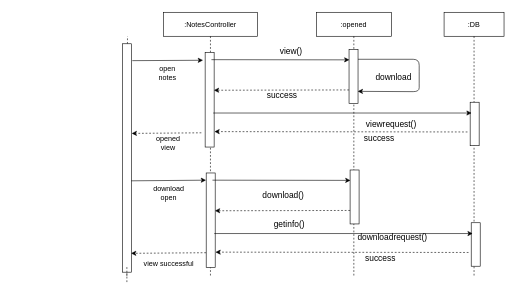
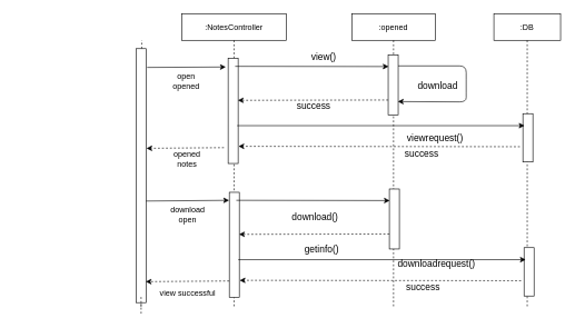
  <mxCell id="0" />
  <mxCell id="1" parent="0" />
  <mxCell id="2" value=":NotesController" style="shape=umlLifeline;perimeter=lifelinePerimeter;container=1;collapsible=0;recursiveResize=0;rounded=0;shadow=0;strokeWidth=1;" parent="1" vertex="1"><mxGeometry x="272" y="20" width="156.75" height="440" as="geometry" /></mxCell>
  <mxCell id="3" value="" style="endArrow=none;dashed=1;html=1;startArrow=none;" parent="1" source="7" edge="1"><mxGeometry width="50" height="50" relative="1" as="geometry"><mxPoint x="212" y="320" as="sourcePoint" /><mxPoint x="212" y="60" as="targetPoint" /></mxGeometry></mxCell>
  <mxCell id="4" value=":opened" style="shape=umlLifeline;perimeter=lifelinePerimeter;container=1;collapsible=0;recursiveResize=0;rounded=0;shadow=0;strokeWidth=1;" parent="1" vertex="1"><mxGeometry x="527" y="20" width="125" height="440" as="geometry" /></mxCell>
  <mxCell id="5" value="" style="rounded=0;whiteSpace=wrap;html=1;rotation=90;" parent="4" vertex="1"><mxGeometry x="17" y="99.5" width="90" height="15" as="geometry" /></mxCell>
  <mxCell id="6" value="" style="endArrow=classic;html=1;dashed=1;exitX=0.75;exitY=1;exitDx=0;exitDy=0;" parent="4" edge="1" source="5"><mxGeometry width="50" height="50" relative="1" as="geometry"><mxPoint x="48.5" y="129.5" as="sourcePoint" /><mxPoint x="-171" y="130" as="targetPoint" /></mxGeometry></mxCell>
  <mxCell id="7" value="" style="rounded=0;whiteSpace=wrap;html=1;rotation=90;" parent="1" vertex="1"><mxGeometry x="20.54" y="255.47" width="380.93" height="15" as="geometry" /></mxCell>
  <mxCell id="8" value="" style="endArrow=none;dashed=1;html=1;startArrow=none;" parent="1" target="7" edge="1"><mxGeometry width="50" height="50" relative="1" as="geometry"><mxPoint x="211" y="470" as="sourcePoint" /><mxPoint x="212" y="60" as="targetPoint" /></mxGeometry></mxCell>
  <mxCell id="9" value=":DB" style="shape=umlLifeline;perimeter=lifelinePerimeter;container=1;collapsible=0;recursiveResize=0;rounded=0;shadow=0;strokeWidth=1;" parent="1" vertex="1"><mxGeometry x="740" y="20" width="100" height="440" as="geometry" /></mxCell>
  <mxCell id="10" value="" style="rounded=0;whiteSpace=wrap;html=1;rotation=90;" parent="1" vertex="1"><mxGeometry x="270.12" y="158.37" width="157.75" height="15" as="geometry" /></mxCell>
  <mxCell id="11" value="" style="endArrow=classic;html=1;exitX=0.16;exitY=-0.033;exitDx=0;exitDy=0;exitPerimeter=0;" parent="1" edge="1"><mxGeometry width="50" height="50" relative="1" as="geometry"><mxPoint x="219.995" y="100.66" as="sourcePoint" /><mxPoint x="338" y="100" as="targetPoint" /><Array as="points"><mxPoint x="338" y="100" /></Array></mxGeometry></mxCell>
- <mxCell id="12" value="&lt;div&gt;open&lt;/div&gt;&lt;div&gt;notes&lt;br&gt;&lt;/div&gt;" style="text;html=1;strokeColor=none;fillColor=none;align=center;verticalAlign=middle;whiteSpace=wrap;rounded=0;" parent="1" vertex="1"><mxGeometry x="234" y="111" width="90" height="20" as="geometry" /></mxCell>
+ <mxCell id="12" value="&lt;div&gt;open&lt;/div&gt;&lt;div&gt;opened&lt;br&gt;&lt;/div&gt;" style="text;html=1;strokeColor=none;fillColor=none;align=center;verticalAlign=middle;whiteSpace=wrap;rounded=0;" parent="1" vertex="1"><mxGeometry x="234" y="111" width="90" height="20" as="geometry" /></mxCell>
  <mxCell id="13" value="" style="rounded=0;whiteSpace=wrap;html=1;rotation=90;" parent="1" vertex="1"><mxGeometry x="754.75" y="198.75" width="72.5" height="15" as="geometry" /></mxCell>
  <mxCell id="14" value="" style="endArrow=classic;html=1;" parent="1" edge="1"><mxGeometry width="50" height="50" relative="1" as="geometry"><mxPoint x="355" y="188" as="sourcePoint" /><mxPoint x="786" y="188" as="targetPoint" /></mxGeometry></mxCell>
  <mxCell id="15" value="&lt;font style=&quot;font-size: 14px&quot;&gt;&lt;span&gt;success&lt;/span&gt;&lt;span&gt;&lt;/span&gt;&lt;/font&gt;" style="text;html=1;align=center;verticalAlign=middle;whiteSpace=wrap;rounded=0;" parent="1" vertex="1"><mxGeometry x="612" y="220" width="40" height="20" as="geometry" /></mxCell>
  <mxCell id="16" value="&lt;div&gt;&lt;font style=&quot;font-size: 14px&quot;&gt;view()&lt;/font&gt;&lt;/div&gt;" style="text;html=1;strokeColor=none;fillColor=none;align=center;verticalAlign=middle;whiteSpace=wrap;rounded=0;" parent="1" vertex="1"><mxGeometry x="465" y="75" width="40" height="20" as="geometry" /></mxCell>
  <mxCell id="17" value="&lt;font style=&quot;font-size: 14px&quot;&gt;success&lt;/font&gt;" style="text;html=1;strokeColor=none;fillColor=none;align=center;verticalAlign=middle;whiteSpace=wrap;rounded=0;" parent="1" vertex="1"><mxGeometry x="450" y="148" width="40" height="20" as="geometry" /></mxCell>
  <mxCell id="18" value="" style="endArrow=classic;html=1;dashed=1;exitX=0.684;exitY=0.967;exitDx=0;exitDy=0;exitPerimeter=0;" parent="1" edge="1"><mxGeometry width="50" height="50" relative="1" as="geometry"><mxPoint x="778.995" y="219.59" as="sourcePoint" /><mxPoint x="357" y="219" as="targetPoint" /></mxGeometry></mxCell>
  <mxCell id="19" value="" style="endArrow=classic;html=1;dashed=1;exitX=0.941;exitY=1.116;exitDx=0;exitDy=0;exitPerimeter=0;" parent="1" edge="1"><mxGeometry width="50" height="50" relative="1" as="geometry"><mxPoint x="335.19" y="221.002" as="sourcePoint" /><mxPoint x="219" y="222" as="targetPoint" /><Array as="points" /></mxGeometry></mxCell>
- <mxCell id="20" value="&lt;div&gt;opened&lt;/div&gt;&lt;div&gt;view&lt;br&gt;&lt;/div&gt;" style="text;html=1;strokeColor=none;fillColor=none;align=center;verticalAlign=middle;whiteSpace=wrap;rounded=0;" parent="1" vertex="1"><mxGeometry x="259.59" y="227.85" width="40" height="20" as="geometry" /></mxCell>
+ <mxCell id="20" value="&lt;div&gt;opened&lt;/div&gt;&lt;div&gt;notes&lt;br&gt;&lt;/div&gt;" style="text;html=1;strokeColor=none;fillColor=none;align=center;verticalAlign=middle;whiteSpace=wrap;rounded=0;" parent="1" vertex="1"><mxGeometry x="259.59" y="227.85" width="40" height="20" as="geometry" /></mxCell>
  <mxCell id="21" value="" style="endArrow=classic;html=1;entryX=0.126;entryY=0.96;entryDx=0;entryDy=0;entryPerimeter=0;" parent="1" edge="1"><mxGeometry width="50" height="50" relative="1" as="geometry"><mxPoint x="352" y="99" as="sourcePoint" /><mxPoint x="582.1" y="99.34" as="targetPoint" /></mxGeometry></mxCell>
  <mxCell id="22" value="" style="endArrow=none;dashed=1;html=1;" edge="1" parent="1"><mxGeometry width="50" height="50" relative="1" as="geometry"><mxPoint x="211" y="460" as="sourcePoint" /><mxPoint x="210.975" y="444.25" as="targetPoint" /></mxGeometry></mxCell>
  <mxCell id="23" value="" style="endArrow=classic;html=1;exitX=0.6;exitY=0.009;exitDx=0;exitDy=0;exitPerimeter=0;" edge="1" parent="1" source="7"><mxGeometry width="50" height="50" relative="1" as="geometry"><mxPoint x="212" y="300" as="sourcePoint" /><mxPoint x="343.01" y="300" as="targetPoint" /><Array as="points"><mxPoint x="343.01" y="300" /></Array></mxGeometry></mxCell>
  <mxCell id="24" value="&lt;div&gt;download&lt;/div&gt;&lt;div&gt;open&lt;br&gt;&lt;/div&gt;" style="text;html=1;strokeColor=none;fillColor=none;align=center;verticalAlign=middle;whiteSpace=wrap;rounded=0;" vertex="1" parent="1"><mxGeometry x="236.01" y="311" width="90" height="20" as="geometry" /></mxCell>
  <mxCell id="25" value="&lt;font style=&quot;font-size: 14px&quot;&gt;&lt;span style=&quot;white-space: pre&quot;&gt;viewrequest&lt;/span&gt;()&lt;/font&gt;" style="text;html=1;align=center;verticalAlign=middle;whiteSpace=wrap;rounded=0;" vertex="1" parent="1"><mxGeometry x="632" y="197" width="40" height="20" as="geometry" /></mxCell>
  <mxCell id="26" value="" style="rounded=0;whiteSpace=wrap;html=1;rotation=90;" vertex="1" parent="1"><mxGeometry x="545.75" y="320.5" width="90" height="15" as="geometry" /></mxCell>
  <mxCell id="27" value="" style="endArrow=classic;html=1;dashed=1;exitX=0.75;exitY=1;exitDx=0;exitDy=0;" edge="1" parent="1" source="26"><mxGeometry width="50" height="50" relative="1" as="geometry"><mxPoint x="202.25" y="270.5" as="sourcePoint" /><mxPoint x="357.75" y="351" as="targetPoint" /></mxGeometry></mxCell>
  <mxCell id="28" value="" style="rounded=0;whiteSpace=wrap;html=1;rotation=90;" vertex="1" parent="1"><mxGeometry x="271.87" y="359.37" width="157.75" height="15" as="geometry" /></mxCell>
  <mxCell id="29" value="" style="rounded=0;whiteSpace=wrap;html=1;rotation=90;" vertex="1" parent="1"><mxGeometry x="756.5" y="399.75" width="72.5" height="15" as="geometry" /></mxCell>
  <mxCell id="30" value="" style="endArrow=classic;html=1;" edge="1" parent="1"><mxGeometry width="50" height="50" relative="1" as="geometry"><mxPoint x="356.75" y="389" as="sourcePoint" /><mxPoint x="787.75" y="389" as="targetPoint" /></mxGeometry></mxCell>
  <mxCell id="31" value="&lt;font style=&quot;font-size: 14px&quot;&gt;&lt;span&gt;success&lt;/span&gt;&lt;span&gt;&lt;/span&gt;&lt;/font&gt;" style="text;html=1;align=center;verticalAlign=middle;whiteSpace=wrap;rounded=0;" vertex="1" parent="1"><mxGeometry x="613.75" y="421" width="40" height="20" as="geometry" /></mxCell>
  <mxCell id="32" value="&lt;font style=&quot;font-size: 14px&quot;&gt;getinfo()&lt;/font&gt;" style="text;html=1;strokeColor=none;fillColor=none;align=center;verticalAlign=middle;whiteSpace=wrap;rounded=0;" vertex="1" parent="1"><mxGeometry x="461.75" y="364" width="40" height="20" as="geometry" /></mxCell>
  <mxCell id="33" value="" style="endArrow=classic;html=1;dashed=1;exitX=0.684;exitY=0.967;exitDx=0;exitDy=0;exitPerimeter=0;" edge="1" parent="1"><mxGeometry width="50" height="50" relative="1" as="geometry"><mxPoint x="780.745" y="420.59" as="sourcePoint" /><mxPoint x="358.75" y="420" as="targetPoint" /></mxGeometry></mxCell>
  <mxCell id="34" value="" style="endArrow=classic;html=1;entryX=0.126;entryY=0.96;entryDx=0;entryDy=0;entryPerimeter=0;" edge="1" parent="1"><mxGeometry width="50" height="50" relative="1" as="geometry"><mxPoint x="353.75" y="300" as="sourcePoint" /><mxPoint x="583.85" y="300.34" as="targetPoint" /></mxGeometry></mxCell>
  <mxCell id="35" value="&lt;font style=&quot;font-size: 14px&quot;&gt;&lt;span style=&quot;white-space: pre&quot;&gt;downloadrequest&lt;/span&gt;()&lt;/font&gt;" style="text;html=1;align=center;verticalAlign=middle;whiteSpace=wrap;rounded=0;" vertex="1" parent="1"><mxGeometry x="633.75" y="386" width="40" height="20" as="geometry" /></mxCell>
  <mxCell id="36" value="&lt;div&gt;&lt;font style=&quot;font-size: 14px&quot;&gt;download()&lt;/font&gt;&lt;/div&gt;" style="text;html=1;strokeColor=none;fillColor=none;align=center;verticalAlign=middle;whiteSpace=wrap;rounded=0;" vertex="1" parent="1"><mxGeometry x="452" y="315.5" width="40" height="20" as="geometry" /></mxCell>
  <mxCell id="37" value="" style="endArrow=classic;html=1;dashed=1;exitX=0.843;exitY=1.016;exitDx=0;exitDy=0;exitPerimeter=0;" edge="1" parent="1" source="28"><mxGeometry width="50" height="50" relative="1" as="geometry"><mxPoint x="334.09" y="421.002" as="sourcePoint" /><mxPoint x="217.9" y="422" as="targetPoint" /><Array as="points" /></mxGeometry></mxCell>
  <mxCell id="38" value="&lt;div&gt;view successful&lt;br&gt;&lt;/div&gt;" style="text;html=1;strokeColor=none;fillColor=none;align=center;verticalAlign=middle;whiteSpace=wrap;rounded=0;" vertex="1" parent="1"><mxGeometry x="236.01" y="430" width="90" height="20" as="geometry" /></mxCell>
  <mxCell id="39" value="&lt;font style=&quot;font-size: 14px&quot;&gt;&lt;span style=&quot;white-space: pre&quot;&gt;download&lt;/span&gt;&lt;/font&gt;" style="text;html=1;strokeColor=none;fillColor=none;align=center;verticalAlign=middle;whiteSpace=wrap;rounded=0;" vertex="1" parent="1"><mxGeometry x="635.5" y="119.37" width="40" height="20" as="geometry" /></mxCell>
  <mxCell id="40" value="" style="endArrow=classic;html=1;entryX=0.75;entryY=0;entryDx=0;entryDy=0;" edge="1" parent="1"><mxGeometry width="50" height="50" relative="1" as="geometry"><mxPoint x="596.5" y="98.37" as="sourcePoint" /><mxPoint x="596" y="151.87" as="targetPoint" /><Array as="points"><mxPoint x="698.5" y="98.37" /><mxPoint x="698.5" y="129.37" /><mxPoint x="698.5" y="152.37" /></Array></mxGeometry></mxCell>
